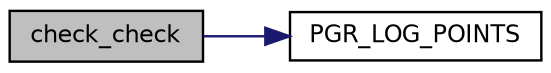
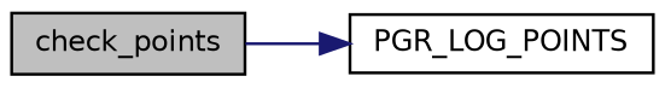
  digraph {
    rankdir=LR
    node [color=black fontname=Helvetica fontsize=10 shape=record style=filled]
-   n1 [fillcolor=grey75 fontcolor=black height=0.2 label=check_check width=0.4]
+   n1 [fillcolor=grey75 fontcolor=black height=0.2 label=check_points width=0.4]
    n2 [fillcolor=white height=0.2 label=PGR_LOG_POINTS width=0.4]
    n1 -> n2 [color=midnightblue fontname=Helvetica fontsize=10 labelfontname=Helvetica labelfontsize=10 style=solid]
  }
